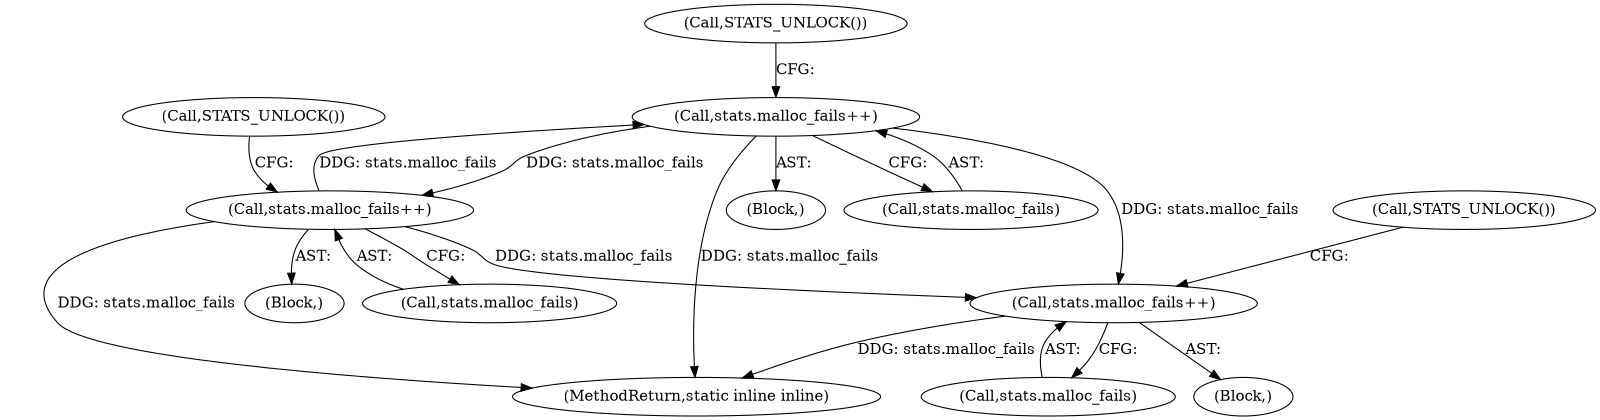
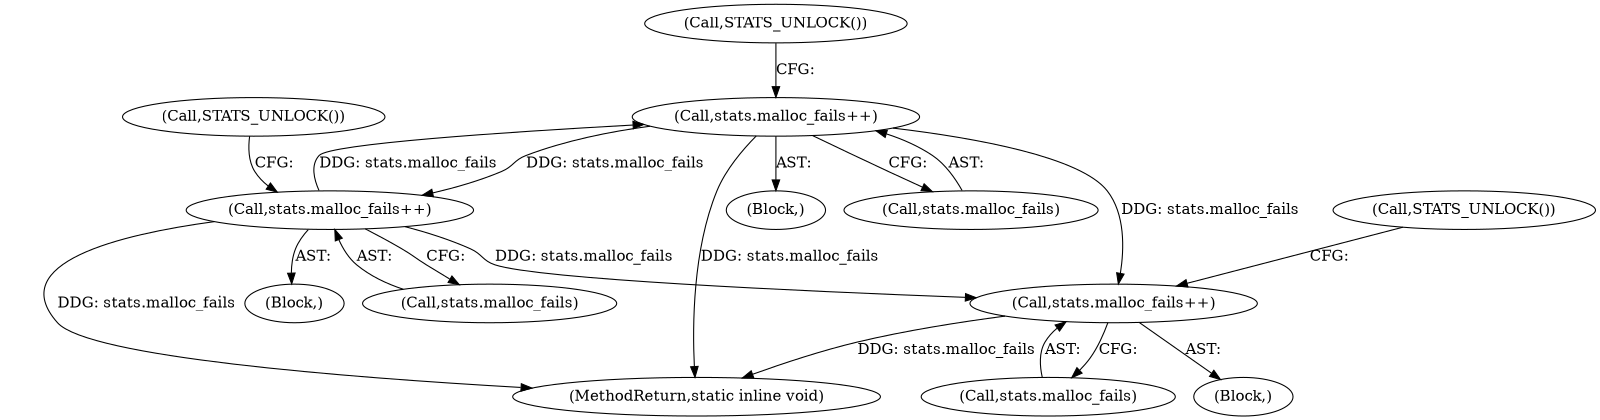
  digraph {
    n1 [label="(Call,stats.malloc_fails++)"]
    n2 [label="(Call,stats.malloc_fails++)"]
    n3 [label="(Call,stats.malloc_fails++)"]
    n4 [label="(Block,)"]
    n5 [label="(Call,stats.malloc_fails)"]
-   n6 [label="(MethodReturn,static inline inline)"]
+   n6 [label="(MethodReturn,static inline void)"]
    n7 [label="(Call,stats.malloc_fails)"]
    n8 [label="(Block,)"]
    n9 [label="(Block,)"]
    n10 [label="(Call,stats.malloc_fails)"]
    n11 [label="(Call,STATS_UNLOCK())"]
    n12 [label="(Call,STATS_UNLOCK())"]
    n13 [label="(Call,STATS_UNLOCK())"]
    n1 -> n2 [label="DDG: stats.malloc_fails"]
    n1 -> n3 [label="DDG: stats.malloc_fails"]
    n1 -> n4 [label="AST: "]
    n1 -> n5 [label="CFG: "]
    n1 -> n6 [label="DDG: stats.malloc_fails"]
    n2 -> n1 [label="DDG: stats.malloc_fails"]
    n2 -> n3 [label="DDG: stats.malloc_fails"]
    n2 -> n6 [label="DDG: stats.malloc_fails"]
    n2 -> n7 [label="CFG: "]
    n2 -> n8 [label="AST: "]
    n3 -> n6 [label="DDG: stats.malloc_fails"]
    n3 -> n9 [label="AST: "]
    n3 -> n10 [label="CFG: "]
    n5 -> n1 [label="AST: "]
    n7 -> n2 [label="AST: "]
    n10 -> n3 [label="AST: "]
    n11 -> n3 [label="CFG: "]
    n12 -> n1 [label="CFG: "]
    n13 -> n2 [label="CFG: "]
  }
